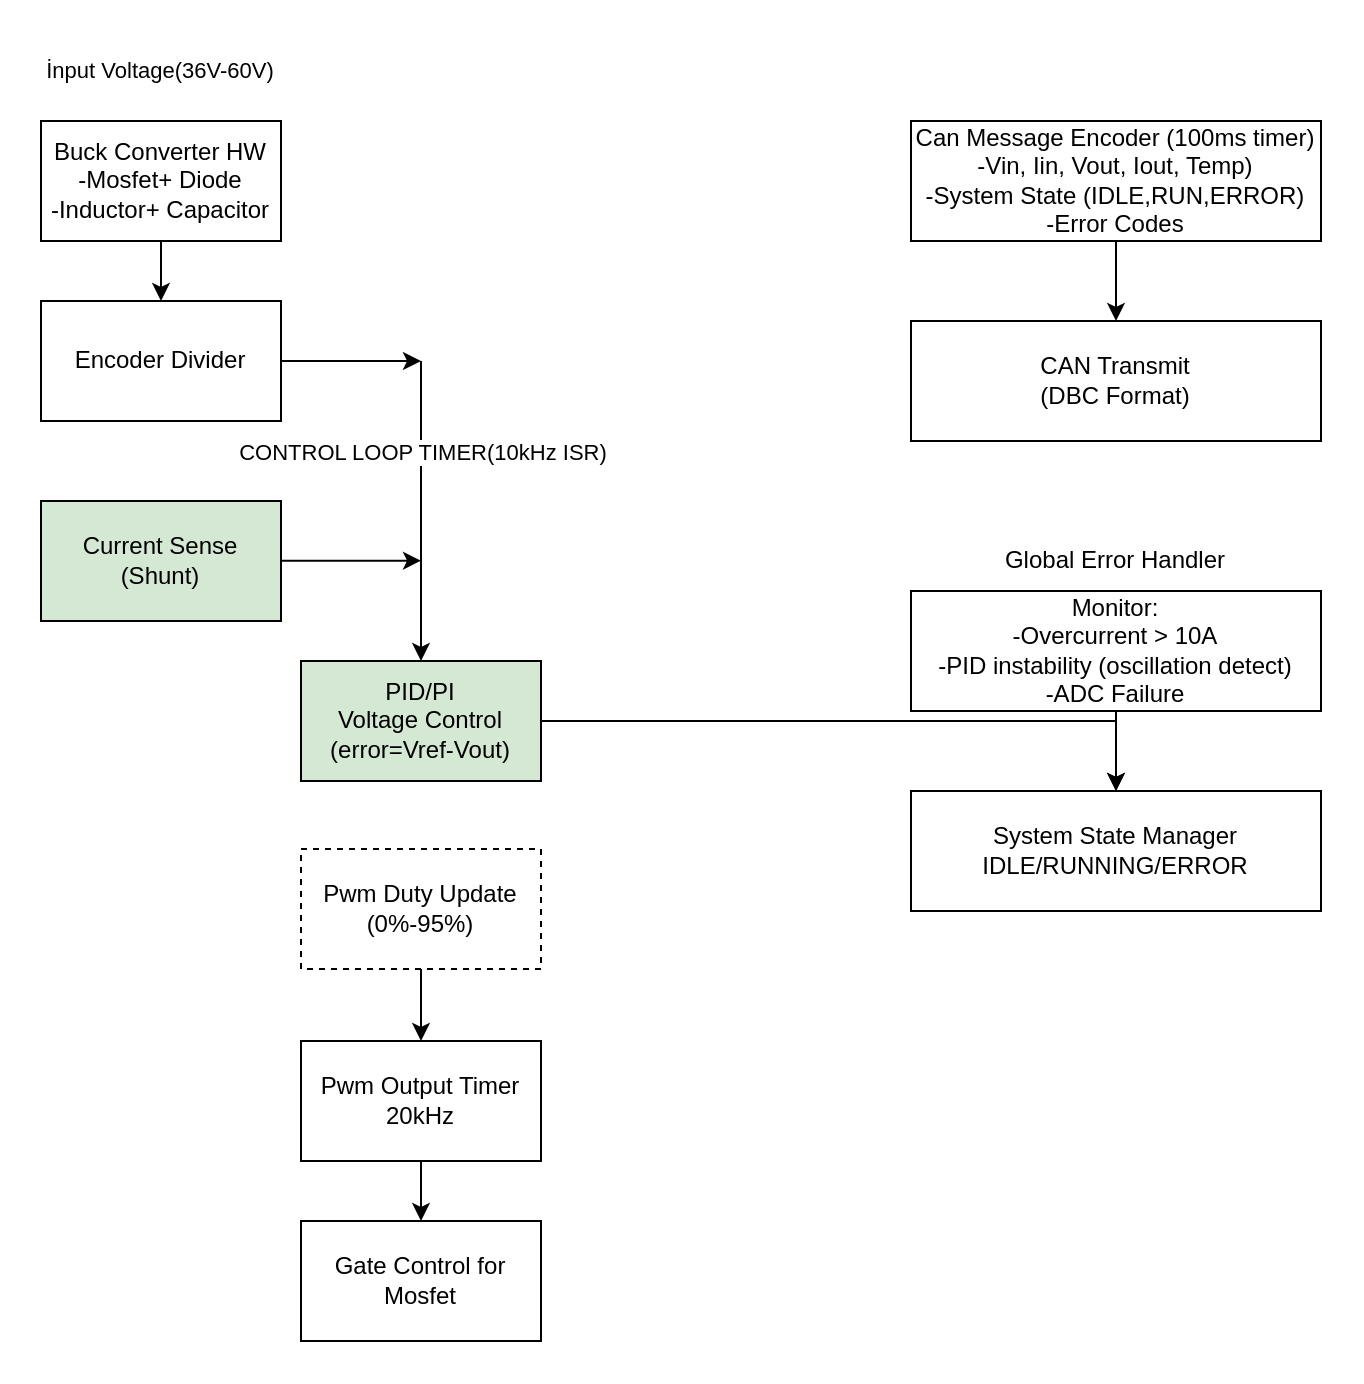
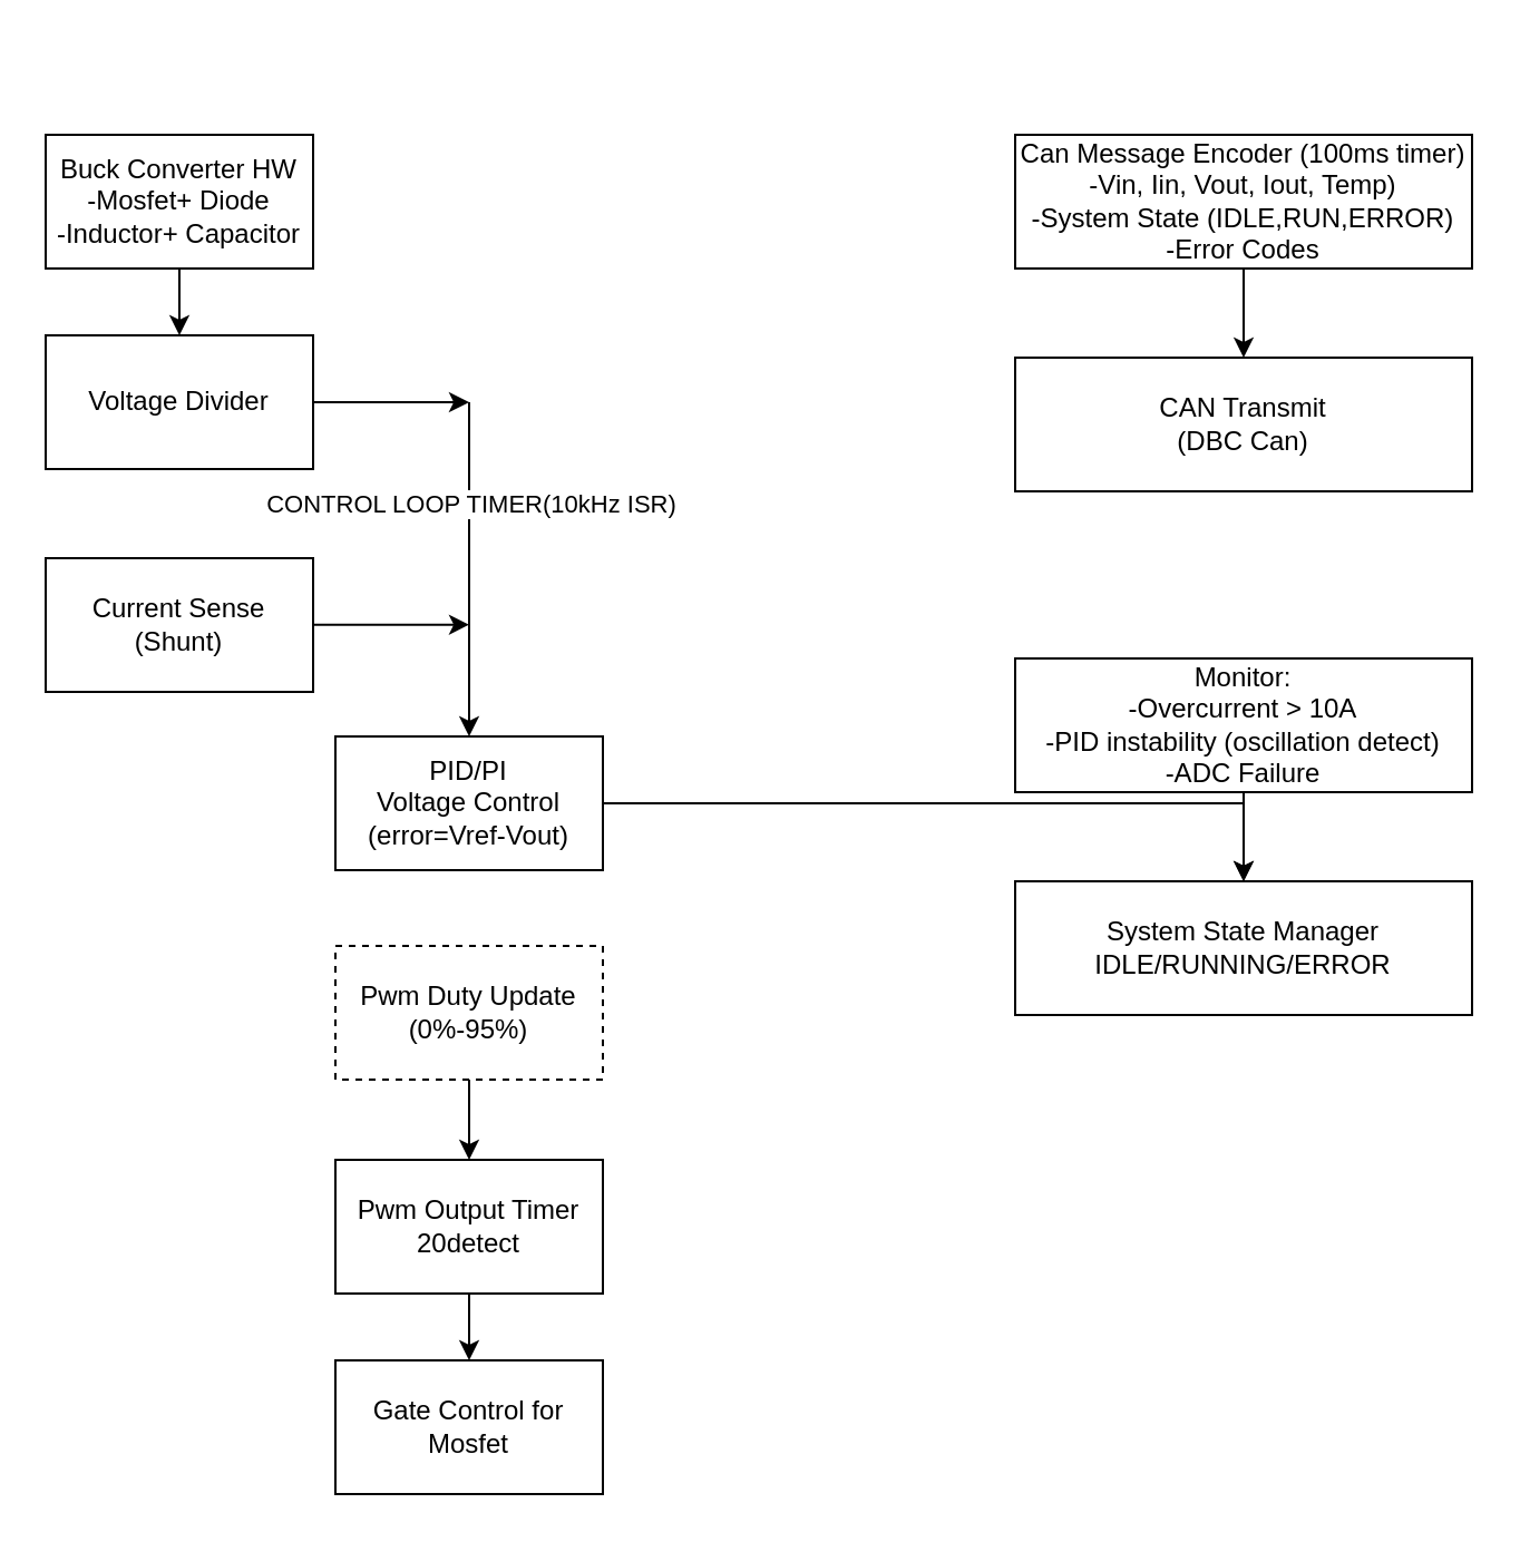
  <mxCell id="0" />
  <mxCell id="1" parent="0" />
  <mxCell id="2" style="edgeStyle=orthogonalEdgeStyle;rounded=0;orthogonalLoop=1;jettySize=auto;html=1;exitX=0.5;exitY=1;exitDx=0;exitDy=0;entryX=0.5;entryY=0;entryDx=0;entryDy=0;" edge="1" parent="1" source="3" target="4"><mxGeometry relative="1" as="geometry" /></mxCell>
  <mxCell id="3" value="Buck Converter HW&lt;br&gt;-Mosfet+ Diode&lt;br&gt;-Inductor+ Capacitor" style="rounded=0;whiteSpace=wrap;html=1;" vertex="1" parent="1"><mxGeometry x="20" y="60" width="120" height="60" as="geometry" /></mxCell>
- <mxCell id="4" value="Encoder Divider" style="rounded=0;whiteSpace=wrap;html=1;" vertex="1" parent="1"><mxGeometry x="20" y="150" width="120" height="60" as="geometry" /></mxCell>
- <mxCell id="5" value="Current Sense (Shunt)" style="rounded=0;whiteSpace=wrap;html=1;fillColor=#d5e8d4;" vertex="1" parent="1"><mxGeometry x="20" y="250" width="120" height="60" as="geometry" /></mxCell>
+ <mxCell id="4" value="Voltage Divider" style="rounded=0;whiteSpace=wrap;html=1;" vertex="1" parent="1"><mxGeometry x="20" y="150" width="120" height="60" as="geometry" /></mxCell>
+ <mxCell id="5" value="Current Sense (Shunt)" style="rounded=0;whiteSpace=wrap;html=1;" vertex="1" parent="1"><mxGeometry x="20" y="250" width="120" height="60" as="geometry" /></mxCell>
  <mxCell id="6" value="" style="endArrow=classic;html=1;rounded=0;" edge="1" parent="1"><mxGeometry width="50" height="50" relative="1" as="geometry"><mxPoint x="140" y="180" as="sourcePoint" /><mxPoint x="210" y="180" as="targetPoint" /></mxGeometry></mxCell>
  <mxCell id="7" value="" style="endArrow=classic;html=1;rounded=0;" edge="1" parent="1"><mxGeometry width="50" height="50" relative="1" as="geometry"><mxPoint x="140" y="279.83" as="sourcePoint" /><mxPoint x="210" y="279.83" as="targetPoint" /></mxGeometry></mxCell>
  <mxCell id="8" value="" style="endArrow=none;html=1;rounded=0;" edge="1" parent="1"><mxGeometry width="50" height="50" relative="1" as="geometry"><mxPoint x="210" y="280" as="sourcePoint" /><mxPoint x="210" y="180" as="targetPoint" /></mxGeometry></mxCell>
  <mxCell id="9" value="CONTROL LOOP TIMER(10kHz ISR)" style="edgeLabel;html=1;align=center;verticalAlign=middle;resizable=0;points=[];" vertex="1" connectable="0" parent="8"><mxGeometry x="0.099" relative="1" as="geometry"><mxPoint as="offset" /></mxGeometry></mxCell>
  <mxCell id="10" value="" style="endArrow=classic;html=1;rounded=0;" edge="1" parent="1"><mxGeometry width="50" height="50" relative="1" as="geometry"><mxPoint x="210" y="280" as="sourcePoint" /><mxPoint x="210" y="330" as="targetPoint" /></mxGeometry></mxCell>
  <mxCell id="11" value="" style="edgeStyle=orthogonalEdgeStyle;rounded=0;orthogonalLoop=1;jettySize=auto;html=1;" edge="1" parent="1" source="12" target="24"><mxGeometry relative="1" as="geometry" /></mxCell>
- <mxCell id="12" value="PID/PI&lt;div&gt;Voltage Control&lt;/div&gt;&lt;div&gt;(error=Vref-Vout)&lt;/div&gt;" style="rounded=0;whiteSpace=wrap;html=1;fillColor=#d5e8d4;" vertex="1" parent="1"><mxGeometry x="150" y="330" width="120" height="60" as="geometry" /></mxCell>
+ <mxCell id="12" value="PID/PI&lt;div&gt;Voltage Control&lt;/div&gt;&lt;div&gt;(error=Vref-Vout)&lt;/div&gt;" style="rounded=0;whiteSpace=wrap;html=1;" vertex="1" parent="1"><mxGeometry x="150" y="330" width="120" height="60" as="geometry" /></mxCell>
  <mxCell id="13" value="" style="edgeStyle=orthogonalEdgeStyle;rounded=0;orthogonalLoop=1;jettySize=auto;html=1;" edge="1" parent="1" source="14" target="16"><mxGeometry relative="1" as="geometry" /></mxCell>
  <mxCell id="14" value="Pwm Duty Update&lt;br&gt;(0%-95%)" style="rounded=0;whiteSpace=wrap;html=1;dashed=1;" vertex="1" parent="1"><mxGeometry x="150" y="424" width="120" height="60" as="geometry" /></mxCell>
  <mxCell id="15" value="" style="edgeStyle=orthogonalEdgeStyle;rounded=0;orthogonalLoop=1;jettySize=auto;html=1;" edge="1" parent="1" source="16" target="17"><mxGeometry relative="1" as="geometry" /></mxCell>
- <mxCell id="16" value="Pwm Output Timer&lt;br&gt;20kHz" style="rounded=0;whiteSpace=wrap;html=1;" vertex="1" parent="1"><mxGeometry x="150" y="520" width="120" height="60" as="geometry" /></mxCell>
+ <mxCell id="16" value="Pwm Output Timer&lt;br&gt;20detect" style="rounded=0;whiteSpace=wrap;html=1;" vertex="1" parent="1"><mxGeometry x="150" y="520" width="120" height="60" as="geometry" /></mxCell>
  <mxCell id="17" value="Gate Control for Mosfet" style="rounded=0;whiteSpace=wrap;html=1;" vertex="1" parent="1"><mxGeometry x="150" y="610" width="120" height="60" as="geometry" /></mxCell>
  <mxCell id="18" value="" style="edgeStyle=orthogonalEdgeStyle;rounded=0;orthogonalLoop=1;jettySize=auto;html=1;" edge="1" parent="1" source="19" target="20"><mxGeometry relative="1" as="geometry" /></mxCell>
  <mxCell id="19" value="Can Message Encoder (100ms timer)&lt;br&gt;-Vin, Iin, Vout, Iout, Temp)&lt;br&gt;-System State (IDLE,RUN,ERROR)&lt;br&gt;-Error Codes" style="rounded=0;whiteSpace=wrap;html=1;" vertex="1" parent="1"><mxGeometry x="455" y="60" width="205" height="60" as="geometry" /></mxCell>
- <mxCell id="20" value="CAN Transmit&lt;br&gt;(DBC Format)" style="rounded=0;whiteSpace=wrap;html=1;" vertex="1" parent="1"><mxGeometry x="455" y="160" width="205" height="60" as="geometry" /></mxCell>
- <mxCell id="21" value="Global Error Handler" style="text;html=1;align=center;verticalAlign=middle;whiteSpace=wrap;rounded=0;" vertex="1" parent="1"><mxGeometry x="471.25" y="265" width="172.5" height="30" as="geometry" /></mxCell>
+ <mxCell id="20" value="CAN Transmit&lt;br&gt;(DBC Can)" style="rounded=0;whiteSpace=wrap;html=1;" vertex="1" parent="1"><mxGeometry x="455" y="160" width="205" height="60" as="geometry" /></mxCell>
  <mxCell id="22" value="" style="edgeStyle=orthogonalEdgeStyle;rounded=0;orthogonalLoop=1;jettySize=auto;html=1;" edge="1" parent="1" source="23" target="24"><mxGeometry relative="1" as="geometry" /></mxCell>
  <mxCell id="23" value="Monitor:&lt;br&gt;-Overcurrent &amp;gt; 10A&lt;br&gt;-PID instability (oscillation detect)&lt;br&gt;-ADC Failure" style="rounded=0;whiteSpace=wrap;html=1;" vertex="1" parent="1"><mxGeometry x="455" y="295" width="205" height="60" as="geometry" /></mxCell>
  <mxCell id="24" value="System State Manager&lt;br&gt;IDLE/RUNNING/ERROR" style="rounded=0;whiteSpace=wrap;html=1;" vertex="1" parent="1"><mxGeometry x="455" y="395" width="205" height="60" as="geometry" /></mxCell>
- <mxCell id="25" value="&lt;span style=&quot;font-size: 11px; text-wrap-mode: nowrap; background-color: rgb(255, 255, 255);&quot;&gt;İnput Voltage(36V-60V)&lt;/span&gt;" style="text;html=1;align=center;verticalAlign=middle;whiteSpace=wrap;rounded=0;" vertex="1" parent="1"><mxGeometry x="50" y="20" width="60" height="30" as="geometry" /></mxCell>
